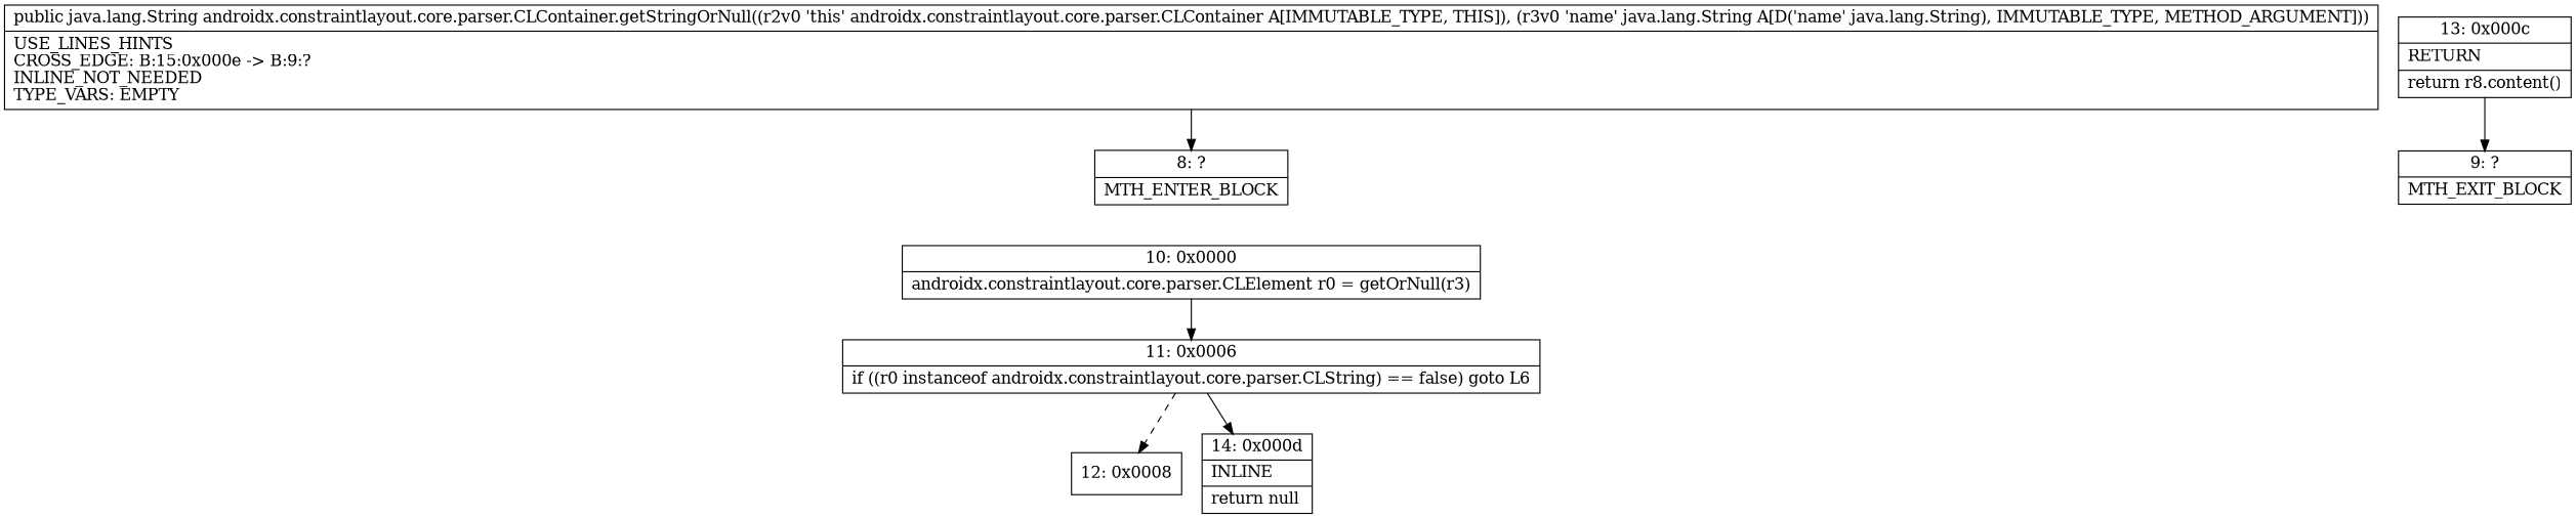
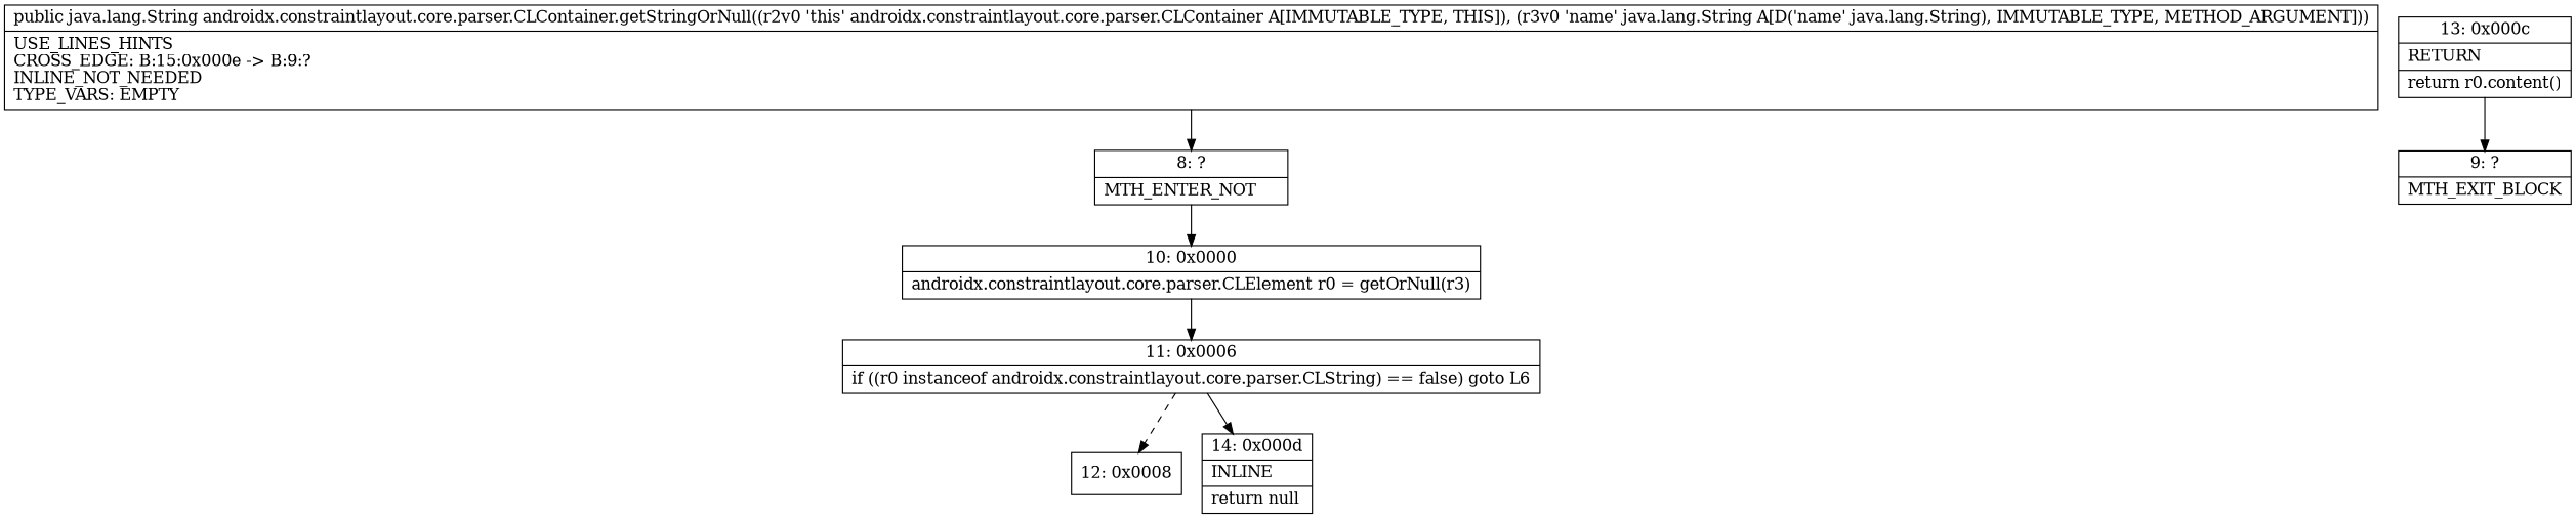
  digraph {
    node [shape=record]
-   n1 [label="{8\:\ ?|MTH_ENTER_BLOCK\l}"]
+   n1 [label="{8\:\ ?|MTH_ENTER_NOT\l}"]
    n2 [label="{10\:\ 0x0000|androidx.constraintlayout.core.parser.CLElement r0 = getOrNull(r3)\l}"]
    n3 [label="{11\:\ 0x0006|if ((r0 instanceof androidx.constraintlayout.core.parser.CLString) == false) goto L6\l}"]
    n4 [label="{12\:\ 0x0008}"]
    n5 [label="{14\:\ 0x000d|INLINE\l|return null\l}"]
-   n6 [label="{13\:\ 0x000c|RETURN\l|return r8.content()\l}"]
+   n6 [label="{13\:\ 0x000c|RETURN\l|return r0.content()\l}"]
    n7 [label="{9\:\ ?|MTH_EXIT_BLOCK\l}"]
    n8 [label="{public java.lang.String androidx.constraintlayout.core.parser.CLContainer.getStringOrNull((r2v0 'this' androidx.constraintlayout.core.parser.CLContainer A[IMMUTABLE_TYPE, THIS]), (r3v0 'name' java.lang.String A[D('name' java.lang.String), IMMUTABLE_TYPE, METHOD_ARGUMENT]))  | USE_LINES_HINTS\lCROSS_EDGE: B:15:0x000e \-\> B:9:?\lINLINE_NOT_NEEDED\lTYPE_VARS: EMPTY\l}"]
+   n1 -> n2
    n2 -> n3
    n3 -> n4 [style=dashed]
    n3 -> n5
    n6 -> n7
    n8 -> n1
  }
